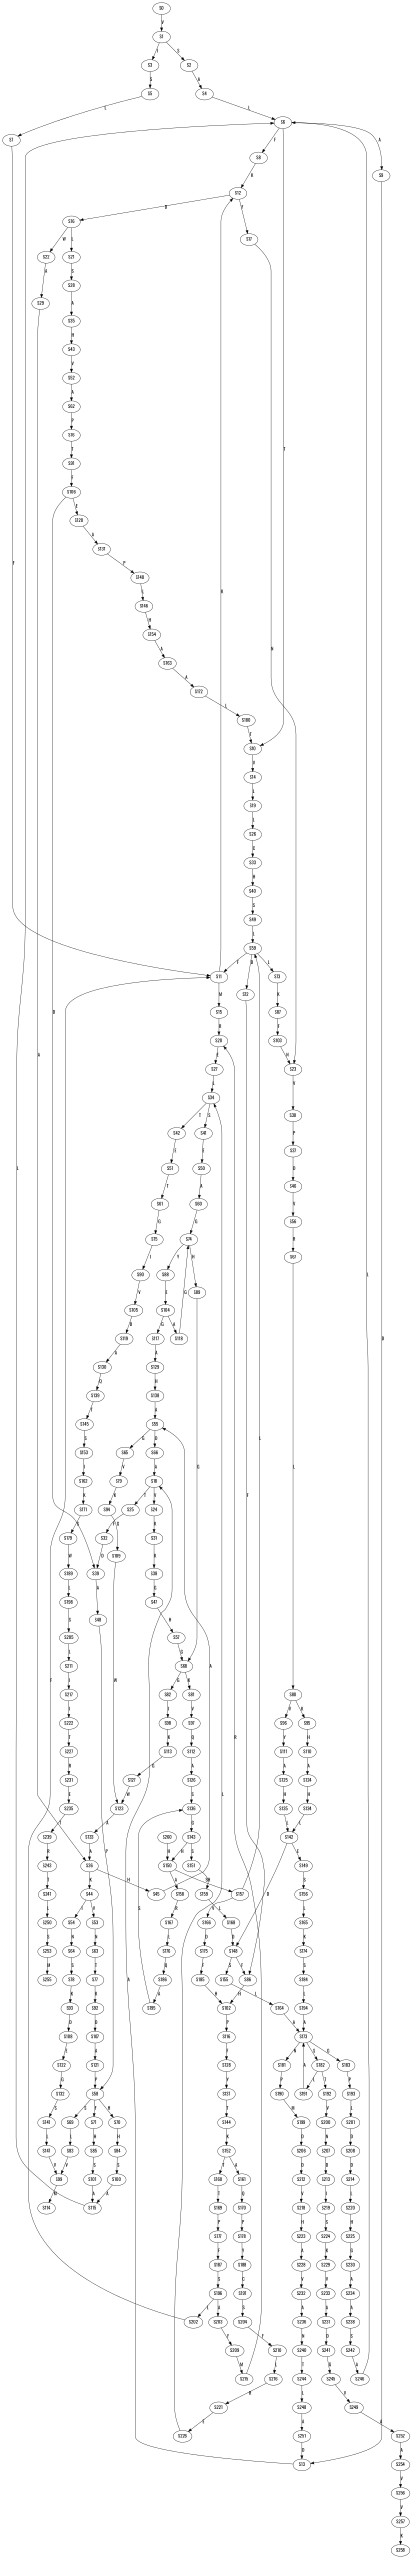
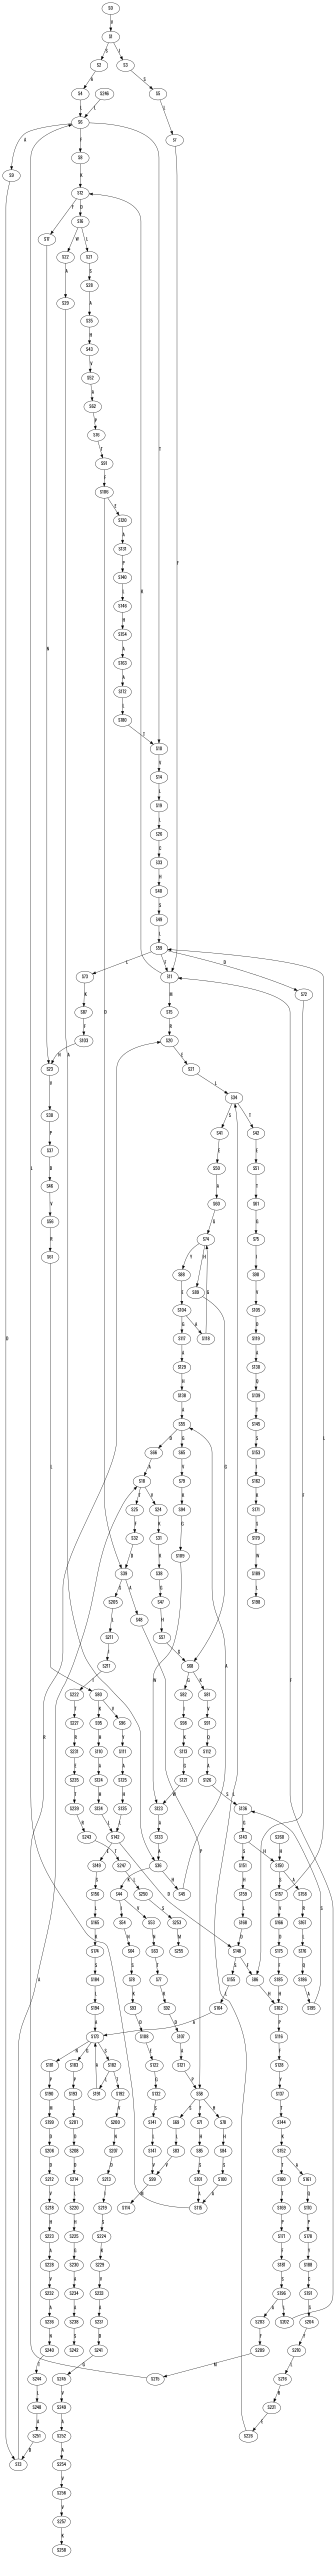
  strict digraph {
    fontname=Oswald
    node [fontname=Oswald]
    edge [fontname=Oswald]
    S0
    S1
    S2
    S3
    S4
    S5
    S6
    S7
    S8
    S9
    S10
    S11
    S12
    S13
    S14
    S15
    S16
    S17
    S18
    S19
    S20
    S21
    S22
    S23
    S24
    S25
    S26
    S27
    S28
    S29
    S30
    S31
    S32
    S33
    S34
    S35
    S36
    S37
    S38
    S39
    S40
    S41
    S42
    S43
    S44
    S45
    S46
    S47
    S48
    S49
    S50
    S51
    S52
    S53
    S54
    S55
    S56
    S57
    S58
    S59
    S60
    S61
    S62
    S63
    S64
    S65
    S66
    S67
    S68
    S69
    S70
    S71
    S72
    S73
    S74
    S75
    S76
    S77
    S78
    S79
    S80
    S81
    S82
    S83
    S84
    S85
    S86
    S87
    S88
    S89
    S90
    S91
    S92
    S93
    S94
    S95
    S96
    S97
    S98
    S99
    S100
    S101
    S102
    S103
    S104
    S105
    S106
    S107
    S108
    S109
    S110
    S111
    S112
    S113
    S114
    S115
    S116
    S117
    S118
    S119
    S120
    S121
    S122
    S123
    S124
    S125
    S126
    S127
    S128
    S129
    S130
    S131
    S132
    S133
    S134
    S135
    S136
    S137
    S138
    S139
    S140
    S141
    S142
    S143
    S144
    S145
    S146
    S147
    S148
    S149
    S150
    S151
    S152
    S153
    S154
    S155
    S156
    S157
    S158
    S159
    S160
    S161
    S162
    S163
    S164
    S165
    S166
    S167
    S168
    S169
    S170
    S171
    S172
    S173
    S174
    S175
    S176
    S177
    S178
    S179
    S180
    S181
    S182
    S183
    S184
    S185
    S186
    S187
    S188
    S189
    S190
    S191
    S192
    S193
    S194
    S195
    S196
    S197
    S198
    S199
    S200
    S201
    S202
    S203
    S204
    S205
    S206
    S207
    S208
    S209
    S210
    S211
    S212
    S213
    S214
    S215
    S216
    S217
    S218
    S219
    S220
    S221
    S222
    S223
    S224
    S225
    S226
    S227
    S228
    S229
    S230
    S231
    S232
    S233
    S234
    S235
    S236
    S237
    S238
    S239
    S240
    S241
    S242
    S243
    S244
    S245
    S246
    S247
    S248
    S249
    S250
    S251
    S252
    S253
    S254
    S255
    S256
    S257
    S258
    S260
    S0 -> S1 [label=V]
    S1 -> S2 [label=S]
    S1 -> S3 [label=I]
    S2 -> S4 [label=A]
    S3 -> S5 [label=S]
    S4 -> S6 [label=L]
    S5 -> S7 [label=L]
    S6 -> S8 [label=F]
    S6 -> S9 [label=A]
    S6 -> S10 [label=T]
    S7 -> S11 [label=F]
    S8 -> S12 [label=K]
    S9 -> S13 [label=D]
    S10 -> S14 [label=V]
    S11 -> S12 [label=K]
    S11 -> S15 [label=M]
    S12 -> S16 [label=D]
    S12 -> S17 [label=F]
    S13 -> S18 [label=A]
    S14 -> S19 [label=L]
    S15 -> S20 [label=R]
    S16 -> S21 [label=L]
    S16 -> S22 [label=W]
    S17 -> S23 [label=N]
    S18 -> S24 [label=V]
    S18 -> S25 [label=T]
    S19 -> S26 [label=L]
    S20 -> S27 [label=E]
    S21 -> S28 [label=S]
    S22 -> S29 [label=A]
    S23 -> S30 [label=V]
    S24 -> S31 [label=K]
    S25 -> S32 [label=F]
    S26 -> S33 [label=C]
    S27 -> S34 [label=L]
    S28 -> S35 [label=A]
    S29 -> S36 [label=A]
    S30 -> S37 [label=P]
    S31 -> S38 [label=K]
    S32 -> S39 [label=D]
    S33 -> S40 [label=H]
    S34 -> S41 [label=S]
    S34 -> S42 [label=T]
    S35 -> S43 [label=H]
    S36 -> S44 [label=K]
    S36 -> S45 [label=H]
    S37 -> S46 [label=D]
    S38 -> S47 [label=G]
    S39 -> S48 [label=A]
    S40 -> S49 [label=S]
    S41 -> S50 [label=E]
    S42 -> S51 [label=E]
    S43 -> S52 [label=V]
    S44 -> S53 [label=V]
    S44 -> S54 [label=I]
    S45 -> S55 [label=A]
    S46 -> S56 [label=V]
    S47 -> S57 [label=H]
    S48 -> S58 [label=P]
    S49 -> S59 [label=L]
    S50 -> S60 [label=A]
    S51 -> S61 [label=T]
    S52 -> S62 [label=A]
    S53 -> S63 [label=N]
    S54 -> S64 [label=N]
    S55 -> S65 [label=G]
    S55 -> S66 [label=D]
    S56 -> S67 [label=R]
    S57 -> S68 [label=G]
    S58 -> S69 [label=S]
    S58 -> S70 [label=H]
    S58 -> S71 [label=F]
    S59 -> S11 [label=F]
    S59 -> S72 [label=D]
    S59 -> S73 [label=L]
    S60 -> S74 [label=G]
    S61 -> S75 [label=G]
    S62 -> S76 [label=P]
    S63 -> S77 [label=T]
    S64 -> S78 [label=S]
    S65 -> S79 [label=V]
    S66 -> S18 [label=A]
    S67 -> S80 [label=L]
    S68 -> S81 [label=K]
    S68 -> S82 [label=G]
    S69 -> S83 [label=L]
    S70 -> S84 [label=H]
    S71 -> S85 [label=H]
    S72 -> S86 [label=F]
    S73 -> S87 [label=K]
    S74 -> S88 [label=Y]
    S74 -> S89 [label=H]
    S75 -> S90 [label=I]
    S76 -> S91 [label=T]
    S77 -> S92 [label=K]
    S78 -> S93 [label=K]
    S79 -> S94 [label=K]
    S80 -> S95 [label=K]
    S80 -> S96 [label=V]
    S81 -> S97 [label=V]
    S82 -> S98 [label=I]
    S83 -> S99 [label=V]
    S84 -> S100 [label=S]
    S85 -> S101 [label=S]
    S86 -> S102 [label=H]
    S87 -> S103 [label=F]
    S88 -> S104 [label=E]
    S89 -> S68 [label=G]
    S90 -> S105 [label=V]
    S91 -> S106 [label=F]
    S92 -> S107 [label=D]
    S93 -> S108 [label=D]
    S94 -> S109 [label=G]
    S95 -> S110 [label=H]
    S96 -> S111 [label=Y]
    S97 -> S112 [label=Q]
    S98 -> S113 [label=K]
    S99 -> S114 [label=M]
    S100 -> S115 [label=A]
    S101 -> S115 [label=A]
    S102 -> S116 [label=P]
    S103 -> S23 [label=N]
    S104 -> S117 [label=G]
    S104 -> S118 [label=A]
    S105 -> S119 [label=D]
    S106 -> S39 [label=D]
    S106 -> S120 [label=E]
    S107 -> S121 [label=A]
    S108 -> S122 [label=E]
    S109 -> S123 [label=W]
    S110 -> S124 [label=A]
    S111 -> S125 [label=A]
    S112 -> S126 [label=A]
    S113 -> S127 [label=G]
    S115 -> S6 [label=L]
    S116 -> S128 [label=F]
    S117 -> S129 [label=A]
    S118 -> S74 [label=G]
    S119 -> S130 [label=A]
    S120 -> S131 [label=A]
    S121 -> S58 [label=P]
    S122 -> S132 [label=G]
    S123 -> S133 [label=A]
    S124 -> S134 [label=H]
    S125 -> S135 [label=H]
    S126 -> S136 [label=S]
    S127 -> S123 [label=W]
    S128 -> S137 [label=Y]
    S129 -> S138 [label=H]
    S130 -> S139 [label=Q]
    S131 -> S140 [label=P]
    S132 -> S141 [label=S]
    S133 -> S36 [label=A]
    S134 -> S142 [label=L]
    S135 -> S142 [label=L]
    S136 -> S143 [label=G]
    S137 -> S144 [label=T]
    S138 -> S55 [label=A]
    S139 -> S145 [label=T]
    S140 -> S146 [label=L]
    S141 -> S147 [label=L]
    S142 -> S148 [label=D]
    S142 -> S149 [label=E]
    S143 -> S150 [label=H]
    S143 -> S151 [label=S]
    S144 -> S152 [label=K]
    S145 -> S153 [label=S]
    S146 -> S154 [label=H]
    S147 -> S99 [label=V]
    S148 -> S86 [label=F]
    S148 -> S155 [label=S]
    S149 -> S156 [label=S]
    S150 -> S157 [label=S]
    S150 -> S158 [label=A]
    S151 -> S159 [label=H]
    S152 -> S160 [label=T]
    S152 -> S161 [label=A]
    S153 -> S162 [label=I]
    S154 -> S163 [label=A]
    S155 -> S164 [label=L]
    S156 -> S165 [label=L]
    S157 -> S59 [label=L]
    S157 -> S166 [label=V]
    S158 -> S167 [label=R]
    S159 -> S168 [label=L]
    S160 -> S169 [label=T]
    S161 -> S170 [label=Q]
    S162 -> S171 [label=K]
    S163 -> S172 [label=A]
    S164 -> S173 [label=A]
    S165 -> S174 [label=K]
    S166 -> S175 [label=D]
    S167 -> S176 [label=L]
    S168 -> S148 [label=D]
    S169 -> S177 [label=P]
    S170 -> S178 [label=P]
    S171 -> S179 [label=S]
    S172 -> S180 [label=L]
    S173 -> S181 [label=N]
    S173 -> S182 [label=S]
    S173 -> S183 [label=G]
    S174 -> S184 [label=S]
    S175 -> S185 [label=F]
    S176 -> S186 [label=Q]
    S177 -> S187 [label=F]
    S178 -> S188 [label=Y]
    S179 -> S189 [label=W]
    S180 -> S10 [label=T]
    S181 -> S190 [label=P]
    S182 -> S191 [label=L]
    S182 -> S192 [label=T]
    S183 -> S193 [label=P]
    S184 -> S194 [label=L]
    S185 -> S102 [label=H]
    S186 -> S195 [label=A]
    S187 -> S196 [label=S]
    S188 -> S197 [label=C]
    S189 -> S198 [label=L]
    S190 -> S199 [label=M]
    S191 -> S173 [label=A]
    S192 -> S200 [label=V]
    S193 -> S201 [label=L]
    S194 -> S173 [label=A]
    S195 -> S136 [label=S]
    S196 -> S202 [label=L]
    S196 -> S203 [label=A]
    S197 -> S204 [label=S]
-   S198 -> S205 [label=S]
+   S39 -> S205 [label=S]
    S199 -> S206 [label=D]
    S200 -> S207 [label=N]
    S201 -> S208 [label=D]
    S202 -> S11 [label=F]
    S203 -> S209 [label=F]
    S204 -> S210 [label=F]
    S205 -> S211 [label=L]
    S206 -> S212 [label=D]
    S207 -> S213 [label=D]
    S208 -> S214 [label=D]
    S209 -> S215 [label=M]
    S210 -> S216 [label=L]
    S211 -> S217 [label=I]
    S212 -> S218 [label=V]
    S213 -> S219 [label=I]
    S214 -> S220 [label=L]
    S215 -> S20 [label=R]
    S216 -> S221 [label=R]
    S217 -> S222 [label=I]
    S218 -> S223 [label=H]
    S219 -> S224 [label=S]
    S220 -> S225 [label=H]
    S221 -> S226 [label=E]
    S222 -> S227 [label=T]
    S223 -> S228 [label=A]
    S224 -> S229 [label=K]
    S225 -> S230 [label=G]
    S226 -> S34 [label=L]
    S227 -> S231 [label=R]
    S228 -> S232 [label=V]
    S229 -> S233 [label=V]
    S230 -> S234 [label=A]
    S231 -> S235 [label=E]
    S232 -> S236 [label=A]
    S233 -> S237 [label=A]
    S234 -> S238 [label=A]
    S235 -> S239 [label=T]
    S236 -> S240 [label=N]
    S237 -> S241 [label=D]
    S238 -> S242 [label=S]
    S239 -> S243 [label=R]
    S240 -> S244 [label=T]
    S241 -> S245 [label=G]
-   S242 -> S246 [label=A]
    S243 -> S247 [label=T]
    S244 -> S248 [label=L]
    S245 -> S249 [label=V]
    S246 -> S6 [label=L]
    S247 -> S250 [label=L]
    S248 -> S251 [label=A]
    S249 -> S252 [label=A]
    S250 -> S253 [label=S]
    S251 -> S13 [label=D]
    S252 -> S254 [label=A]
    S253 -> S255 [label=M]
    S254 -> S256 [label=V]
    S256 -> S257 [label=V]
    S257 -> S258 [label=K]
    S260 -> S150 [label=H]
  }
